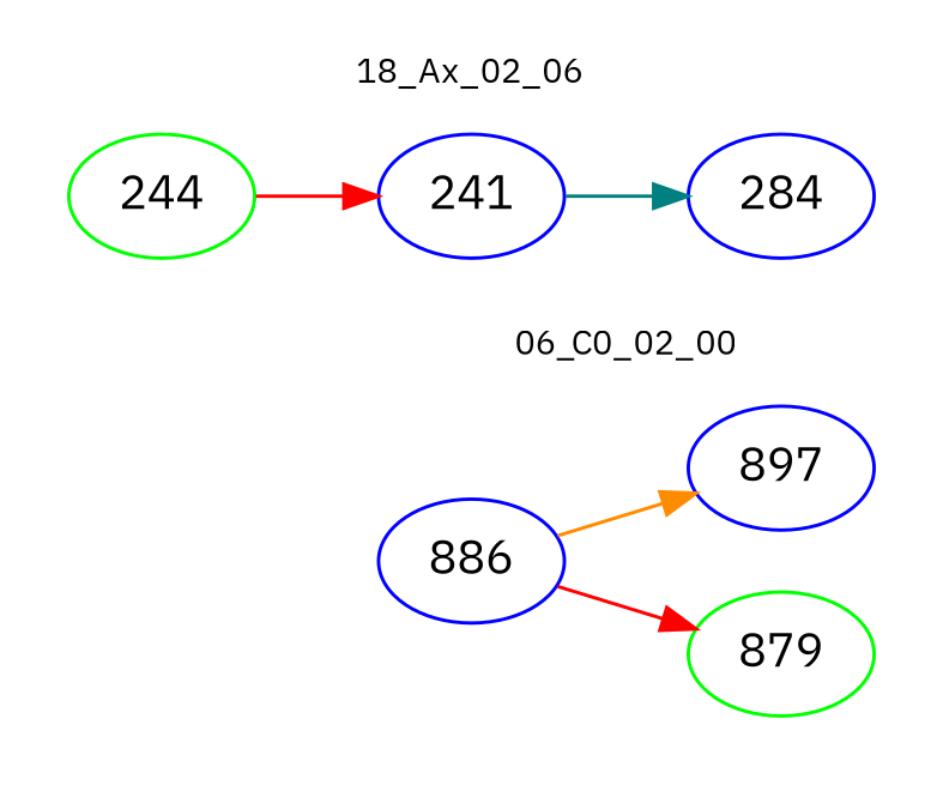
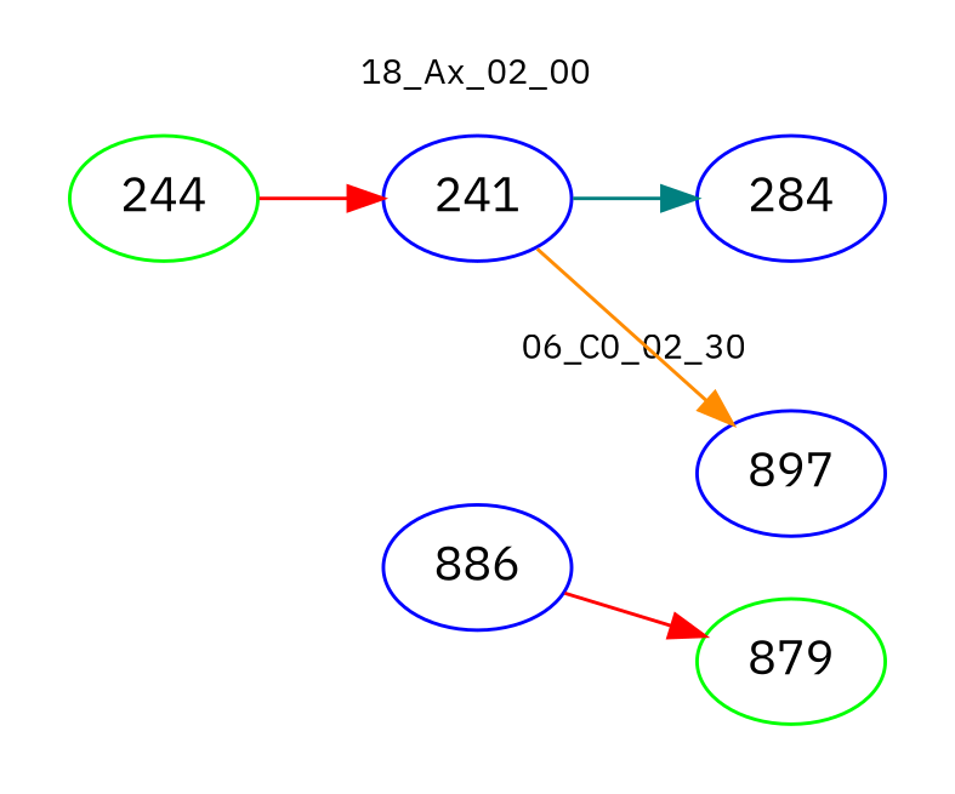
  digraph {
    fontname="IBM Plex Sans"
    rankdir=LR
    node [color=blue fontname="IBM Plex Sans"]
    edge [color=red fontname="IBM Plex Sans"]
    n1 [color=green label=244]
    n2 [label=241]
    n3 [label=284]
    n4 [color=green label=879]
    n5 [label=886]
    n6 [label=897]
    subgraph cluster_1 {
      color=white
      fontsize=10
-     label="18_Ax_02_06"
+     label="18_Ax_02_00"
      n1
      n2
      n3
    }
    subgraph cluster_2 {
      color=white
      fontsize=10
-     label="06_C0_02_00"
+     label="06_C0_02_30"
      n4
      n5
      n6
    }
    n1 -> n2
    n2 -> n3 [color=teal]
    n5 -> n4
-   n5 -> n6 [color=darkorange]
+   n2 -> n6 [color=darkorange]
  }
